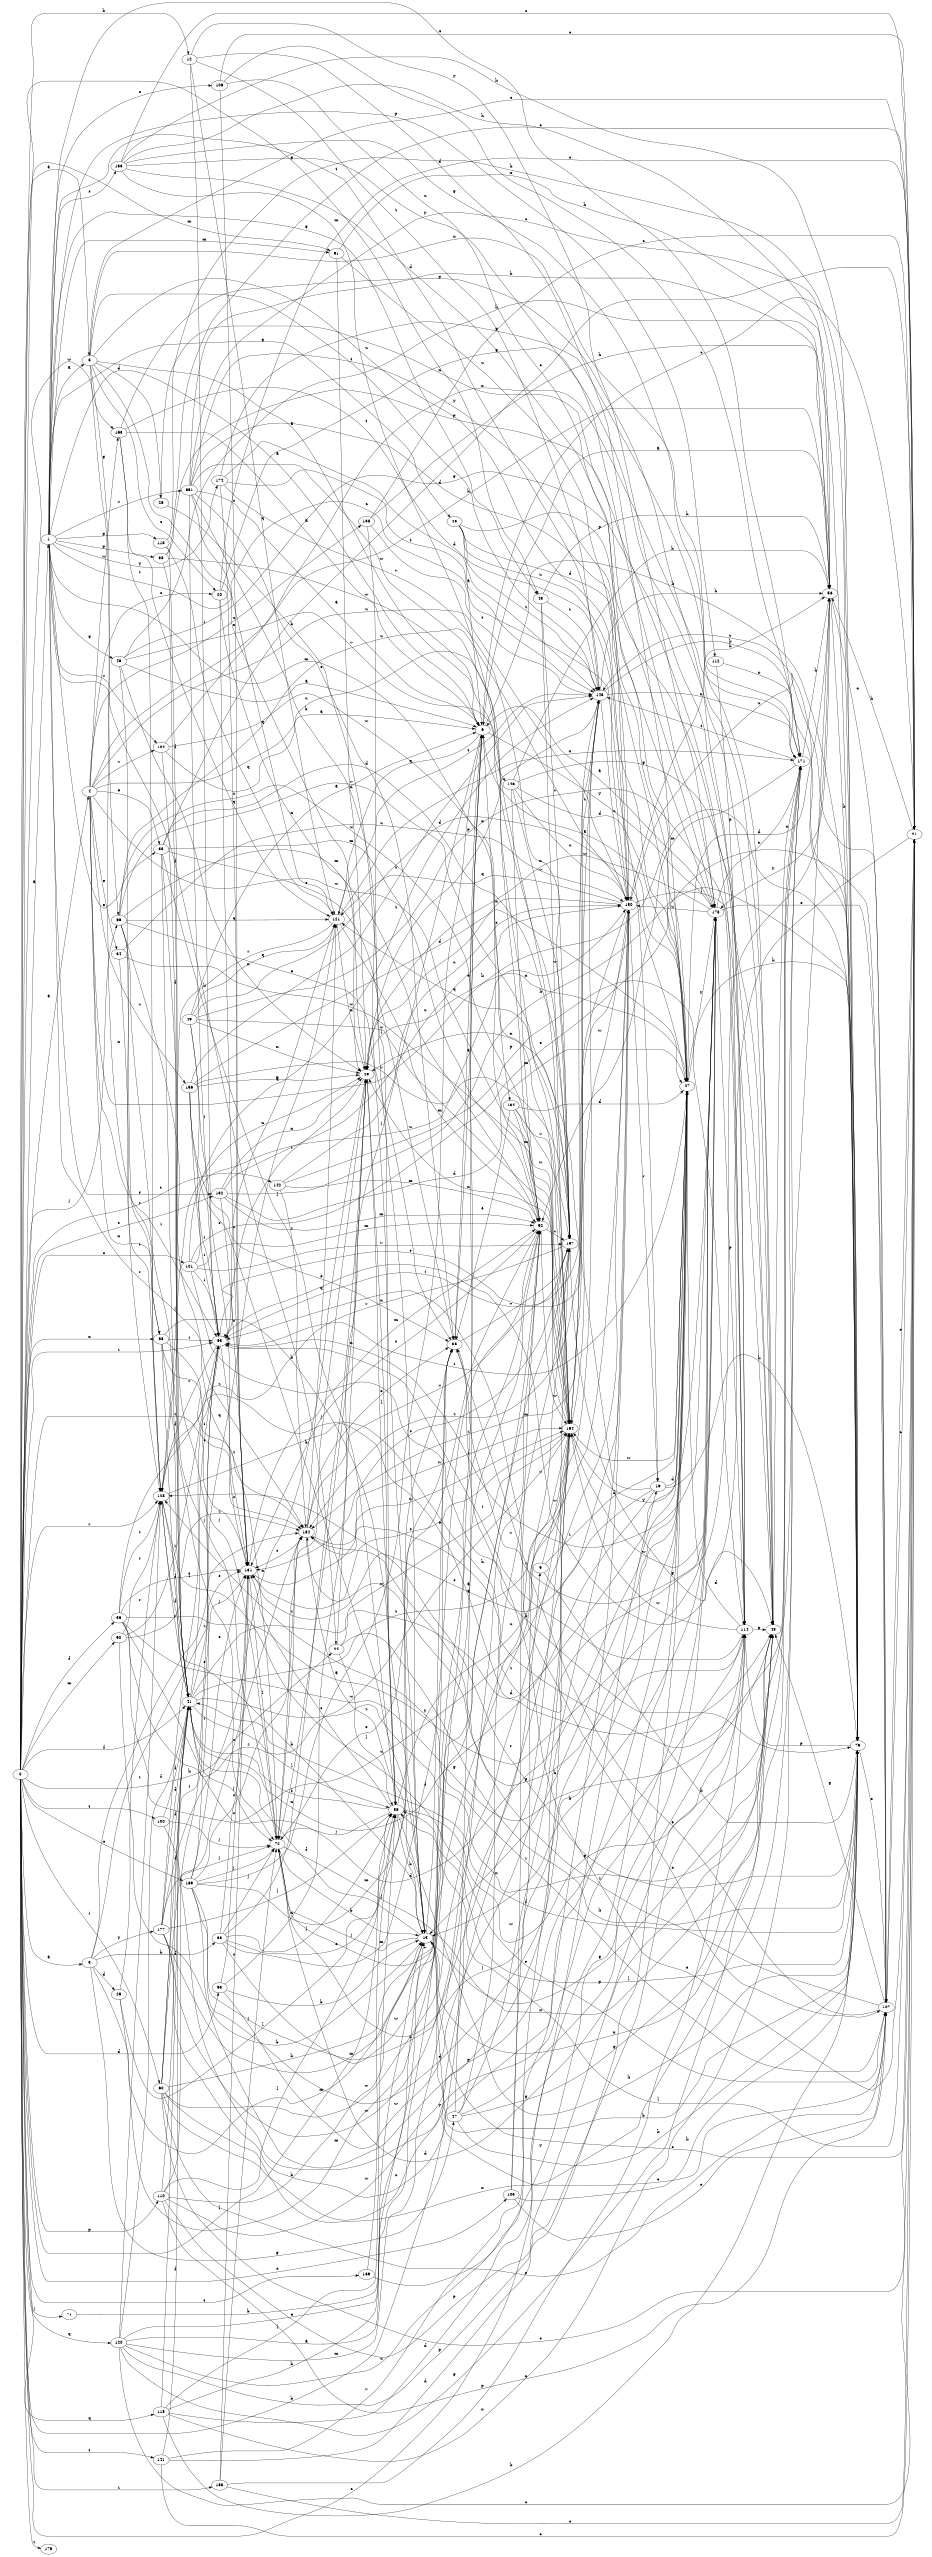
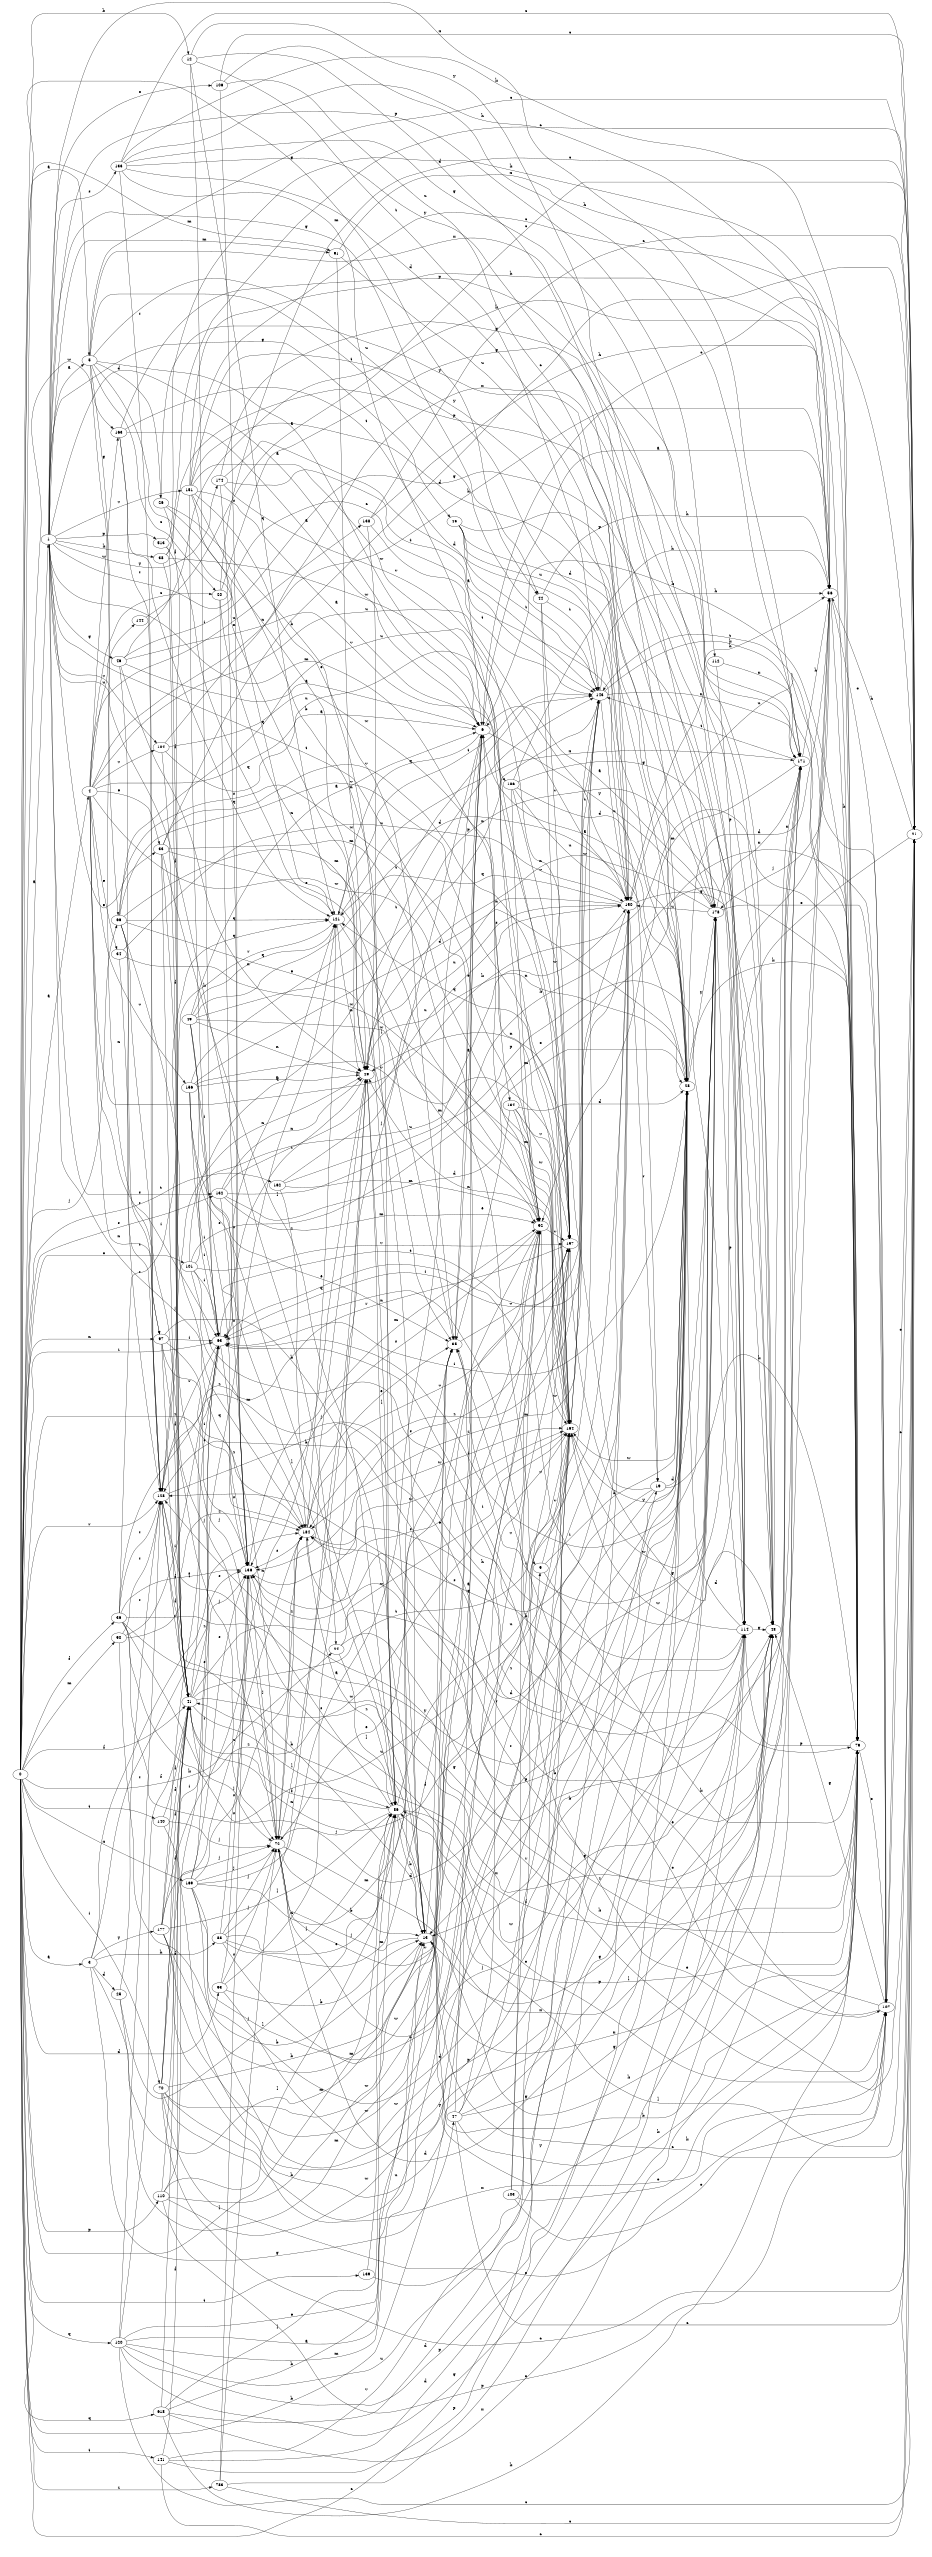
  strict digraph {
    rankdir=LR
    0
    1
    3
    4
    5
    9
    12
    19
    36
    41
-   43
-   60
+   43 [label=44]
+   60 [label=70]
    63
    66
-   71
    n16 [label=24]
    86
    90
    91
    93
-   98
+   98 [label=97]
    101
    103
    110
-   118
+   118 [label=618]
    120
    128
    132
    139
-   140 [label=100]
+   140
    141
-   142
+   142 [label=162]
    163
    169
-   179
-   183
+   183 [label=783]
    184
    6
    33
    45
    46
    72
    n43 [label=38]
    92
    106
    112
-   113
+   113 [label=513]
    133
    143
-   151 [label=651]
+   151
    n51 [label=104]
    171
    174
    25
    47
    55
    121
    177
    20
    34
    56
    79
-   146
+   144
+   146 [label=186]
    n65 [label=138]
    150
    156
    164
    21
    26
    n71 [label=29]
-   28 [label=27]
+   28
    178
-   136 [label=131]
+   136
    48
    157
    13
    107
    35
    114
    134
    49
    0 -> 1 [label=a]
    0 -> 3 [label=a]
    0 -> 4 [label=a]
    0 -> 5 [label=a]
    0 -> 9 [label=b]
    0 -> 12 [label=b]
    0 -> 19 [label=c]
    0 -> 36 [label=f]
    0 -> 41 [label=f]
    0 -> 43 [label=g]
    0 -> 60 [label=i]
    0 -> 63 [label=i]
    0 -> 66 [label=j]
-   0 -> 71 [label=j]
    0 -> n16 [label=k]
    0 -> 86 [label=l]
    0 -> 90 [label=m]
    0 -> 91 [label=m]
    0 -> 93 [label=d]
    0 -> 98 [label=n]
    0 -> 101 [label=o]
-   0 -> 103 [label=o]
    0 -> 110 [label=p]
    0 -> 118 [label=q]
    0 -> 120 [label=q]
    0 -> 128 [label=r]
    0 -> 132 [label=s]
    0 -> 139 [label=t]
    0 -> 140 [label=t]
    0 -> 141 [label=t]
    0 -> 142 [label=t]
    0 -> 163 [label=w]
    0 -> 169 [label=x]
-   0 -> 179 [label=z]
    0 -> 183 [label=z]
    0 -> 184 [label=z]
    1 -> 5 [label=a]
    1 -> 19 [label=c]
    1 -> 43 [label=g]
    1 -> n16 [label=k]
    1 -> 91 [label=m]
    1 -> 132 [label=s]
    1 -> 6 [label=a]
    1 -> 33 [label=e]
    1 -> 45 [label=g]
    1 -> 46 [label=g]
    1 -> 72 [label=j]
-   1 -> n43 [label=p]
+   1 -> n43 [label=k]
    1 -> 92 [label=m]
    1 -> 106 [label=o]
    1 -> 112 [label=p]
    1 -> 113 [label=p]
    1 -> 133 [label=s]
-   1 -> 143 [label=t]
+   1 -> 9 [label=t]
    1 -> 151 [label=v]
    1 -> n51 [label=v]
    1 -> 171 [label=x]
    1 -> 174 [label=y]
    3 -> 184 [label=z]
    3 -> 92 [label=m]
    3 -> 25 [label=d]
    3 -> 47 [label=g]
    3 -> 55 [label=h]
    3 -> 121 [label=q]
    3 -> 177 [label=y]
    4 -> 63 [label=i]
    4 -> 98 [label=n]
    4 -> 163 [label=w]
    4 -> 33 [label=e]
    4 -> n51 [label=v]
    4 -> 20 [label=c]
    4 -> 34 [label=e]
    4 -> 56 [label=h]
    4 -> 79 [label=k]
+   4 -> 144 [label=u]
    4 -> 146 [label=u]
    4 -> n65 [label=u]
    4 -> 150 [label=u]
    4 -> 156 [label=v]
    4 -> 164 [label=w]
    5 -> 66 [label=g]
    5 -> 98 [label=n]
    5 -> 6 [label=a]
    5 -> 143 [label=t]
    5 -> 171 [label=x]
    5 -> 20 [label=c]
    5 -> 150 [label=u]
    5 -> 21 [label=c]
    5 -> 26 [label=d]
    5 -> n71 [label=n]
    9 -> 79 [label=k]
-   9 -> 164 [label=w]
+   9 -> 164 [label=v]
    9 -> 28 [label=d]
    12 -> 63 [label=i]
    12 -> 143 [label=t]
    12 -> 121 [label=q]
    12 -> 28 [label=d]
    12 -> 178 [label=y]
    19 -> 41 [label=f]
    19 -> 79 [label=k]
    19 -> n71 [label=n]
    19 -> 28 [label=d]
    19 -> 136 [label=s]
    36 -> 128 [label=r]
+   36 -> 121 [label=q]
    36 -> 56 [label=h]
    36 -> 150 [label=u]
    36 -> 164 [label=w]
    36 -> 28 [label=d]
    36 -> 178 [label=y]
    36 -> 136 [label=s]
    36 -> 48 [label=g]
    41 -> 63 [label=i]
    41 -> 86 [label=l]
    41 -> 128 [label=r]
    41 -> 72 [label=j]
    41 -> 143 [label=t]
    41 -> 171 [label=x]
    41 -> 164 [label=w]
    41 -> 136 [label=s]
    43 -> 143 [label=t]
    43 -> 56 [label=h]
    43 -> 164 [label=w]
    43 -> 157 [label=v]
    60 -> 41 [label=f]
    60 -> 184 [label=z]
    60 -> 171 [label=x]
    60 -> 150 [label=u]
    60 -> 164 [label=w]
    60 -> 21 [label=c]
    60 -> 136 [label=s]
    60 -> 13 [label=b]
    60 -> 107 [label=o]
    63 -> 128 [label=r]
    63 -> 143 [label=t]
    63 -> 121 [label=q]
    63 -> 136 [label=s]
    66 -> 128 [label=r]
    66 -> 184 [label=z]
    66 -> 72 [label=j]
    66 -> 92 [label=m]
    66 -> 121 [label=q]
    66 -> 150 [label=u]
    66 -> 164 [label=w]
    66 -> 157 [label=v]
    66 -> 35 [label=e]
-   71 -> 13 [label=b]
    n16 -> 86 [label=l]
    n16 -> 79 [label=k]
-   n16 -> n71 [label=n]
+   26 -> n71 [label=n]
    n16 -> 28 [label=d]
    86 -> 41 [label=f]
    86 -> 72 [label=j]
    86 -> 79 [label=k]
    86 -> 150 [label=u]
    86 -> n71 [label=n]
    86 -> 136 [label=s]
    86 -> 48 [label=g]
    86 -> 13 [label=b]
    90 -> 63 [label=i]
    90 -> 128 [label=r]
    90 -> 184 [label=z]
    90 -> 13 [label=b]
    91 -> 56 [label=h]
    91 -> 150 [label=u]
    91 -> n71 [label=n]
+   93 -> 72 [label=j]
    93 -> 164 [label=w]
    93 -> n71 [label=n]
    93 -> 136 [label=s]
    93 -> 13 [label=b]
    98 -> 41 [label=f]
    98 -> 63 [label=i]
    98 -> 184 [label=z]
    98 -> 72 [label=j]
    98 -> 136 [label=s]
    98 -> 13 [label=b]
    101 -> 63 [label=i]
-   101 -> 92 [label=m]
+   101 -> 184 [label=m]
    101 -> 143 [label=t]
    101 -> 79 [label=k]
    101 -> 150 [label=u]
    101 -> 157 [label=v]
    101 -> 107 [label=o]
    103 -> 92 [label=m]
    103 -> 79 [label=k]
    103 -> 157 [label=v]
    103 -> 107 [label=o]
    110 -> 41 [label=f]
    110 -> 63 [label=i]
    110 -> 86 [label=l]
    110 -> 164 [label=w]
    110 -> 13 [label=b]
    110 -> 107 [label=o]
-   110 -> 114 [label=p]
+   141 -> 114 [label=p]
    118 -> 41 [label=f]
    118 -> 86 [label=l]
    118 -> 171 [label=x]
    118 -> 79 [label=k]
    118 -> 28 [label=d]
    118 -> 13 [label=b]
    120 -> 41 [label=f]
    120 -> 128 [label=r]
    120 -> 6 [label=a]
    120 -> 92 [label=m]
    120 -> 150 [label=u]
    120 -> 21 [label=c]
    120 -> 48 [label=g]
    120 -> 35 [label=e]
    120 -> 114 [label=p]
    128 -> 41 [label=f]
    128 -> n71 [label=n]
    128 -> 48 [label=g]
    128 -> 13 [label=b]
    128 -> 107 [label=o]
    132 -> 92 [label=m]
    132 -> 79 [label=k]
    132 -> 150 [label=u]
    132 -> n71 [label=n]
    132 -> 28 [label=d]
    132 -> 136 [label=s]
    139 -> 86 [label=l]
    139 -> 178 [label=y]
    140 -> 41 [label=f]
    140 -> 72 [label=j]
    140 -> 178 [label=y]
    141 -> 41 [label=f]
    141 -> 21 [label=c]
    141 -> 28 [label=d]
    141 -> 157 [label=v]
    142 -> 184 [label=z]
    142 -> 92 [label=m]
    142 -> 150 [label=u]
    142 -> 114 [label=p]
    163 -> 128 [label=r]
    163 -> 6 [label=a]
    163 -> 143 [label=t]
    163 -> 121 [label=q]
    163 -> 114 [label=p]
    169 -> 63 [label=i]
    169 -> 184 [label=z]
    169 -> 6 [label=a]
    169 -> 72 [label=j]
    169 -> 92 [label=m]
    169 -> 150 [label=u]
    169 -> 28 [label=d]
    169 -> 136 [label=s]
    169 -> 114 [label=p]
    183 -> 72 [label=j]
    183 -> 21 [label=c]
    183 -> 136 [label=s]
    183 -> 114 [label=p]
    184 -> 121 [label=q]
    184 -> 164 [label=w]
    184 -> 136 [label=s]
    184 -> 157 [label=v]
    184 -> 35 [label=e]
    184 -> 114 [label=p]
    6 -> 72 [label=j]
    6 -> 121 [label=q]
    6 -> 79 [label=k]
    6 -> 21 [label=c]
    6 -> 178 [label=y]
    6 -> 35 [label=e]
    6 -> 134 [label=s]
    33 -> 41 [label=f]
    33 -> 86 [label=l]
    33 -> 72 [label=j]
    33 -> 92 [label=m]
    33 -> 21 [label=c]
-   33 -> 157 [label=d]
+   33 -> 157 [label=v]
    33 -> 35 [label=e]
    45 -> 6 [label=a]
    45 -> 143 [label=t]
    45 -> 150 [label=u]
    45 -> 28 [label=d]
    45 -> 114 [label=p]
    46 -> 128 [label=r]
    46 -> 6 [label=a]
    46 -> 79 [label=k]
    46 -> n71 [label=n]
    46 -> 48 [label=g]
    46 -> 157 [label=v]
    72 -> 184 [label=z]
    72 -> 171 [label=x]
    72 -> 48 [label=g]
    72 -> 157 [label=v]
    72 -> 13 [label=b]
    72 -> 35 [label=e]
    n43 -> 41 [label=f]
    n43 -> 164 [label=w]
    n43 -> 21 [label=c]
    n43 -> 114 [label=p]
    92 -> 164 [label=w]
    92 -> 136 [label=s]
    92 -> 157 [label=v]
    106 -> 171 [label=x]
    106 -> 150 [label=u]
    106 -> 21 [label=c]
    106 -> 136 [label=s]
    112 -> 171 [label=x]
    112 -> 114 [label=p]
    113 -> 41 [label=f]
    113 -> 121 [label=q]
    113 -> 79 [label=k]
+   133 -> 128 [label=r]
    133 -> 92 [label=m]
    133 -> 56 [label=h]
    133 -> 79 [label=k]
    133 -> 21 [label=c]
    133 -> 28 [label=d]
    133 -> 178 [label=y]
    133 -> 48 [label=g]
    143 -> 184 [label=z]
    143 -> 171 [label=x]
    143 -> 56 [label=h]
    143 -> 79 [label=k]
    143 -> 150 [label=u]
    143 -> 164 [label=w]
    143 -> n71 [label=n]
    151 -> 63 [label=i]
    151 -> 6 [label=a]
    151 -> 121 [label=q]
    151 -> 56 [label=h]
    151 -> 79 [label=c]
    151 -> 164 [label=w]
    151 -> 28 [label=d]
    151 -> 178 [label=y]
    151 -> 13 [label=b]
    151 -> 35 [label=e]
    n51 -> 41 [label=f]
    n51 -> 6 [label=a]
    n51 -> 171 [label=x]
    n51 -> 164 [label=w]
    171 -> 92 [label=m]
    171 -> 143 [label=t]
    171 -> 56 [label=h]
    174 -> 143 [label=t]
    174 -> 28 [label=d]
    174 -> 136 [label=s]
    174 -> 48 [label=g]
    174 -> 157 [label=v]
    25 -> 86 [label=l]
    25 -> 128 [label=r]
    25 -> 92 [label=m]
    47 -> 6 [label=a]
    47 -> 79 [label=k]
    47 -> 164 [label=w]
+   47 -> 21 [label=c]
    47 -> 48 [label=g]
    47 -> 157 [label=v]
    47 -> 114 [label=p]
    55 -> 86 [label=l]
    55 -> 72 [label=j]
    55 -> 92 [label=m]
    55 -> 164 [label=w]
    55 -> n71 [label=n]
    55 -> 136 [label=s]
    55 -> 35 [label=e]
    121 -> 128 [label=r]
    121 -> 92 [label=m]
    121 -> 143 [label=t]
    121 -> 171 [label=x]
    121 -> n71 [label=n]
    177 -> 41 [label=f]
    177 -> 63 [label=i]
    177 -> 86 [label=l]
    177 -> 72 [label=j]
    177 -> 92 [label=m]
    177 -> 164 [label=w]
    177 -> n71 [label=n]
    177 -> 28 [label=d]
    20 -> 21 [label=c]
    20 -> n71 [label=n]
    20 -> 136 [label=s]
    20 -> 48 [label=g]
    34 -> 128 [label=r]
    34 -> 150 [label=u]
    34 -> 164 [label=w]
    56 -> 63 [label=i]
+   56 -> 128 [label=r]
    56 -> 6 [label=a]
    56 -> 79 [label=k]
    56 -> 28 [label=d]
-   56 -> 178 [label=y]
+   56 -> 178 [label=j]
    56 -> 107 [label=o]
    79 -> 41 [label=f]
    79 -> 86 [label=l]
    79 -> 128 [label=r]
    79 -> 143 [label=t]
    79 -> 13 [label=b]
    79 -> 107 [label=o]
    79 -> 114 [label=p]
+   144 -> 21 [label=c]
    146 -> 92 [label=m]
    146 -> 56 [label=h]
    146 -> 150 [label=u]
    146 -> 28 [label=d]
    146 -> 48 [label=g]
    146 -> 157 [label=v]
    n65 -> 86 [label=l]
    n65 -> 143 [label=t]
    n65 -> 56 [label=h]
    n65 -> 21 [label=c]
    150 -> 19 [label=r]
    150 -> 63 [label=i]
    150 -> 184 [label=z]
    150 -> 121 [label=q]
    150 -> 56 [label=h]
-   150 -> 164 [label=w]
    150 -> n71 [label=n]
-   150 -> 48 [label=l]
+   150 -> 48 [label=g]
    156 -> 63 [label=i]
    156 -> 143 [label=t]
    156 -> n71 [label=n]
    156 -> 28 [label=d]
    156 -> 157 [label=v]
    156 -> 13 [label=b]
    156 -> 35 [label=e]
    164 -> 143 [label=t]
    164 -> n71 [label=n]
    164 -> 178 [label=y]
    164 -> 136 [label=s]
    21 -> 63 [label=i]
    21 -> 86 [label=l]
    21 -> 56 [label=h]
    21 -> 107 [label=o]
    21 -> 35 [label=e]
-   26 -> 178 [label=n]
+   26 -> 178 [label=y]
    26 -> 13 [label=b]
    n71 -> 63 [label=i]
    n71 -> 86 [label=l]
    n71 -> 72 [label=j]
    28 -> 63 [label=i]
    28 -> 6 [label=a]
    28 -> 72 [label=j]
    28 -> 79 [label=k]
    28 -> 164 [label=w]
    28 -> n71 [label=n]
    28 -> 178 [label=y]
    28 -> 13 [label=b]
    178 -> 63 [label=i]
    178 -> 184 [label=z]
    178 -> 6 [label=a]
    178 -> 171 [label=x]
    178 -> 150 [label=u]
    178 -> 164 [label=w]
    178 -> n71 [label=n]
    178 -> 13 [label=b]
    178 -> 107 [label=o]
    178 -> 114 [label=p]
    136 -> 72 [label=j]
    136 -> 92 [label=m]
    136 -> 164 [label=w]
    48 -> 171 [label=x]
    157 -> 128 [label=r]
    157 -> 121 [label=q]
    157 -> 136 [label=s]
    157 -> 48 [label=g]
-   13 -> 41 [label=f]
+   26 -> 41 [label=f]
    13 -> 184 [label=z]
    13 -> 72 [label=j]
    13 -> 171 [label=x]
    13 -> 21 [label=c]
    13 -> 48 [label=g]
    13 -> 107 [label=o]
    13 -> 35 [label=e]
    107 -> 128 [label=r]
    107 -> 184 [label=z]
    107 -> 150 [label=u]
    107 -> 21 [label=c]
    107 -> 48 [label=g]
    107 -> 35 [label=e]
    35 -> 6 [label=a]
    35 -> 157 [label=v]
    35 -> 107 [label=o]
    114 -> 63 [label=i]
    114 -> 164 [label=w]
    114 -> 28 [label=d]
    114 -> 48 [label=g]
    134 -> 92 [label=m]
    134 -> 164 [label=w]
    134 -> 28 [label=d]
    134 -> 157 [label=v]
    134 -> 35 [label=e]
    49 -> 63 [label=i]
+   49 -> 86 [label=l]
    49 -> 6 [label=a]
    49 -> 121 [label=q]
    49 -> 164 [label=w]
    49 -> n71 [label=n]
    49 -> 28 [label=d]
    49 -> 136 [label=s]
    49 -> 114 [label=p]
  }
